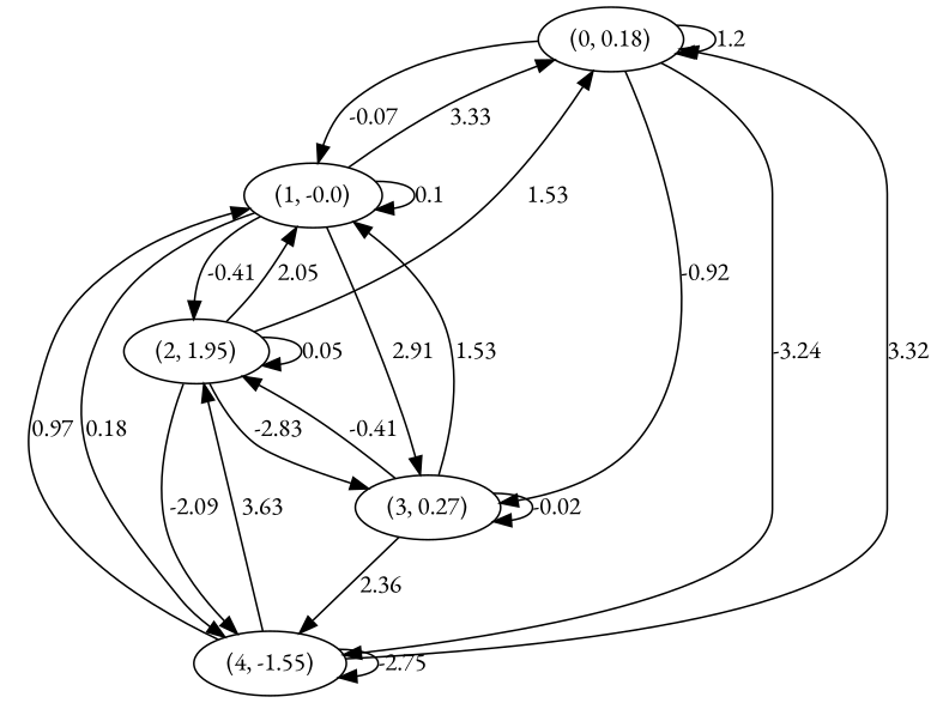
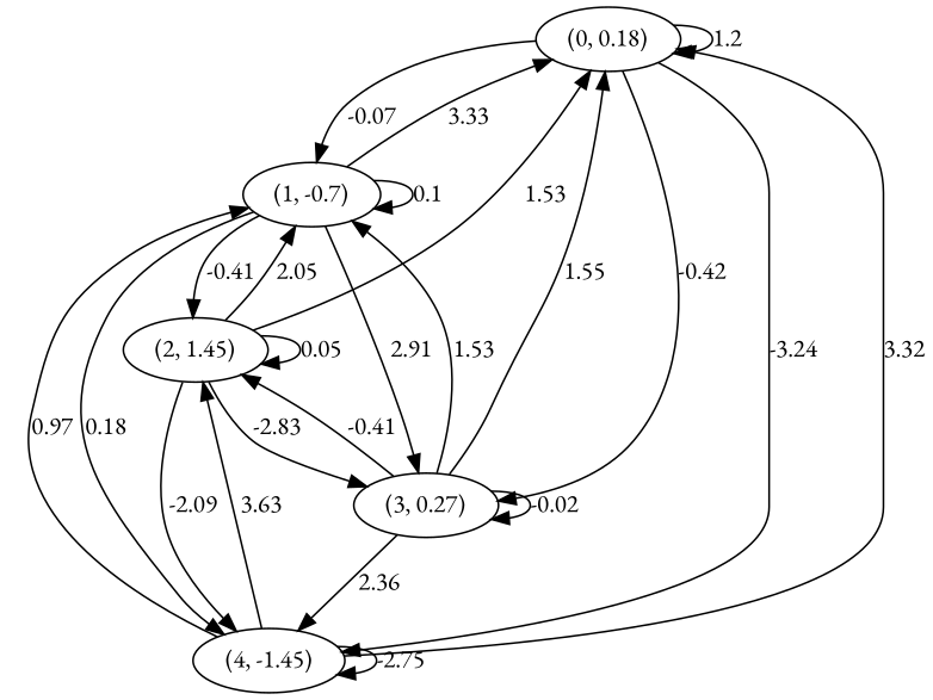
  digraph {
    fontname="EB Garamond"
    node [fontname="EB Garamond"]
    edge [fontname="EB Garamond"]
    n1 [label="(0, 0.18)"]
-   n2 [label="(1, -0.0)"]
+   n2 [label="(1, -0.7)"]
    n3 [label="(3, 0.27)"]
-   n4 [label="(4, -1.55)"]
-   n5 [label="(2, 1.95)"]
+   n4 [label="(4, -1.45)"]
+   n5 [label="(2, 1.45)"]
    n1 -> n1 [label=1.2]
    n1 -> n2 [label=-0.07]
-   n1 -> n3 [label=-0.92]
+   n1 -> n3 [label=-0.42]
    n1 -> n4 [label=-3.24]
    n2 -> n1 [label=3.33]
    n2 -> n2 [label=0.1]
    n2 -> n3 [label=2.91]
    n2 -> n4 [label=0.18]
    n2 -> n5 [label=-0.41]
+   n3 -> n1 [label=1.55]
    n3 -> n2 [label=1.53]
    n3 -> n3 [label=-0.02]
    n3 -> n4 [label=2.36]
    n3 -> n5 [label=-0.41]
    n4 -> n1 [label=3.32]
    n4 -> n2 [label=0.97]
    n4 -> n4 [label=-2.75]
    n4 -> n5 [label=3.63]
    n5 -> n1 [label=1.53]
    n5 -> n2 [label=2.05]
    n5 -> n3 [label=-2.83]
    n5 -> n4 [label=-2.09]
    n5 -> n5 [label=0.05]
  }
